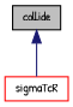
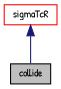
  digraph {
    rankdir=TB
    fontname="Patrick Hand"
    node [fontname="Patrick Hand" fontsize=10 shape=record]
    n1 [color=black fillcolor=grey75 fontcolor=black height=0.2 label=collide style=filled width=0.4]
    n2 [color=red height=0.2 label=sigmaTcR width=0.4]
-   n1 -> n2 [color=midnightblue dir=back fontname="Patrick Hand" fontsize=10 labelfontname=FreeSans labelfontsize=10 style=solid]
+   n2 -> n1 [color=midnightblue dir=back fontname="Patrick Hand" fontsize=10 labelfontname=FreeSans labelfontsize=10 style=solid]
  }
